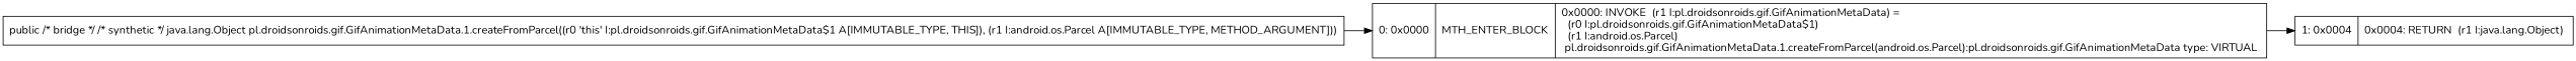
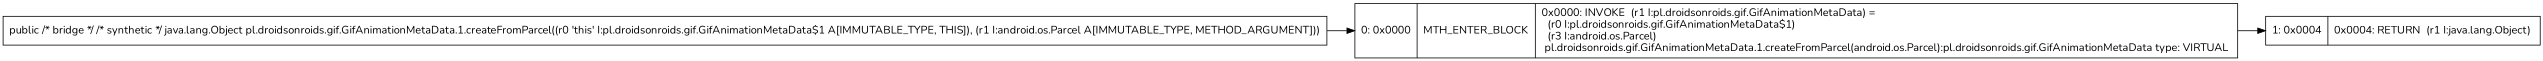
  digraph {
    rankdir=LR
    fontname=Nunito
    node [shape=record fontname=Nunito]
    edge [fontname=Nunito]
-   n1 [label="{0\:\ 0x0000|MTH_ENTER_BLOCK\l|0x0000: INVOKE  (r1 I:pl.droidsonroids.gif.GifAnimationMetaData) = \l  (r0 I:pl.droidsonroids.gif.GifAnimationMetaData$1)\l  (r1 I:android.os.Parcel)\l pl.droidsonroids.gif.GifAnimationMetaData.1.createFromParcel(android.os.Parcel):pl.droidsonroids.gif.GifAnimationMetaData type: VIRTUAL \l}"]
+   n1 [label="{0\:\ 0x0000|MTH_ENTER_BLOCK\l|0x0000: INVOKE  (r1 I:pl.droidsonroids.gif.GifAnimationMetaData) = \l  (r0 I:pl.droidsonroids.gif.GifAnimationMetaData$1)\l  (r3 I:android.os.Parcel)\l pl.droidsonroids.gif.GifAnimationMetaData.1.createFromParcel(android.os.Parcel):pl.droidsonroids.gif.GifAnimationMetaData type: VIRTUAL \l}"]
    n2 [label="{1\:\ 0x0004|0x0004: RETURN  (r1 I:java.lang.Object) \l}"]
    n3 [label="{public \/* bridge *\/ \/* synthetic *\/ java.lang.Object pl.droidsonroids.gif.GifAnimationMetaData.1.createFromParcel((r0 'this' I:pl.droidsonroids.gif.GifAnimationMetaData$1 A[IMMUTABLE_TYPE, THIS]), (r1 I:android.os.Parcel A[IMMUTABLE_TYPE, METHOD_ARGUMENT])) }"]
    n1 -> n2
    n3 -> n1
  }
